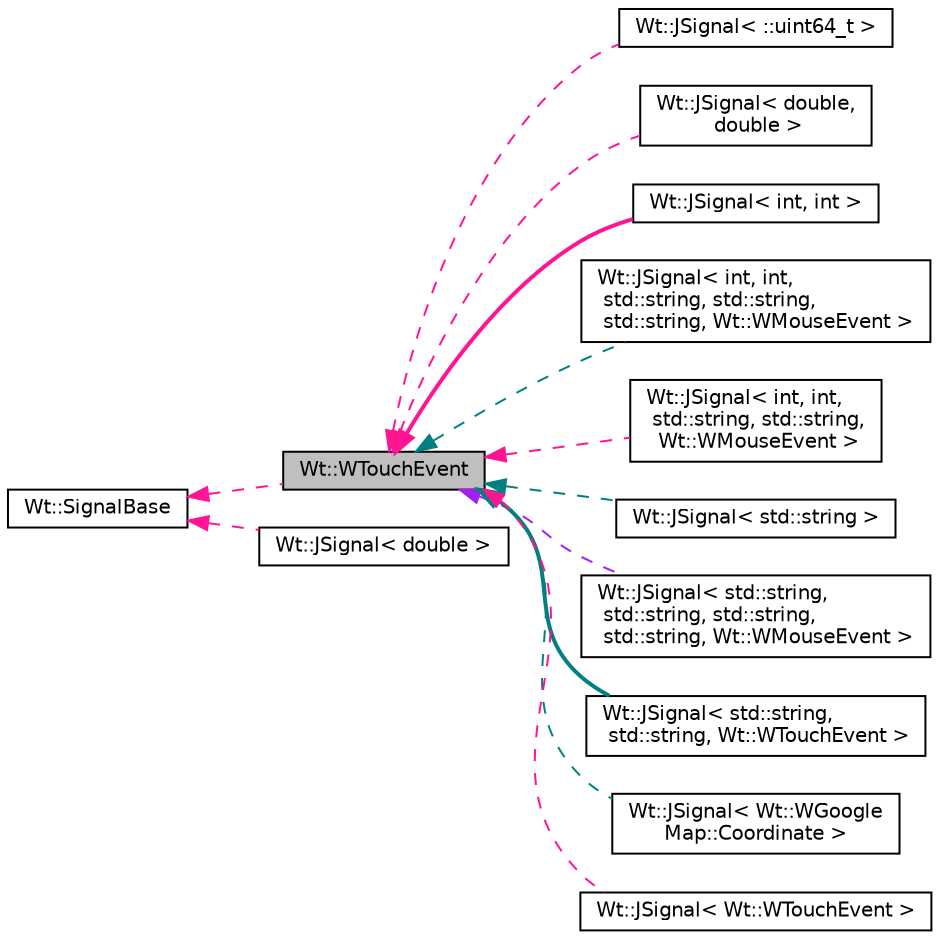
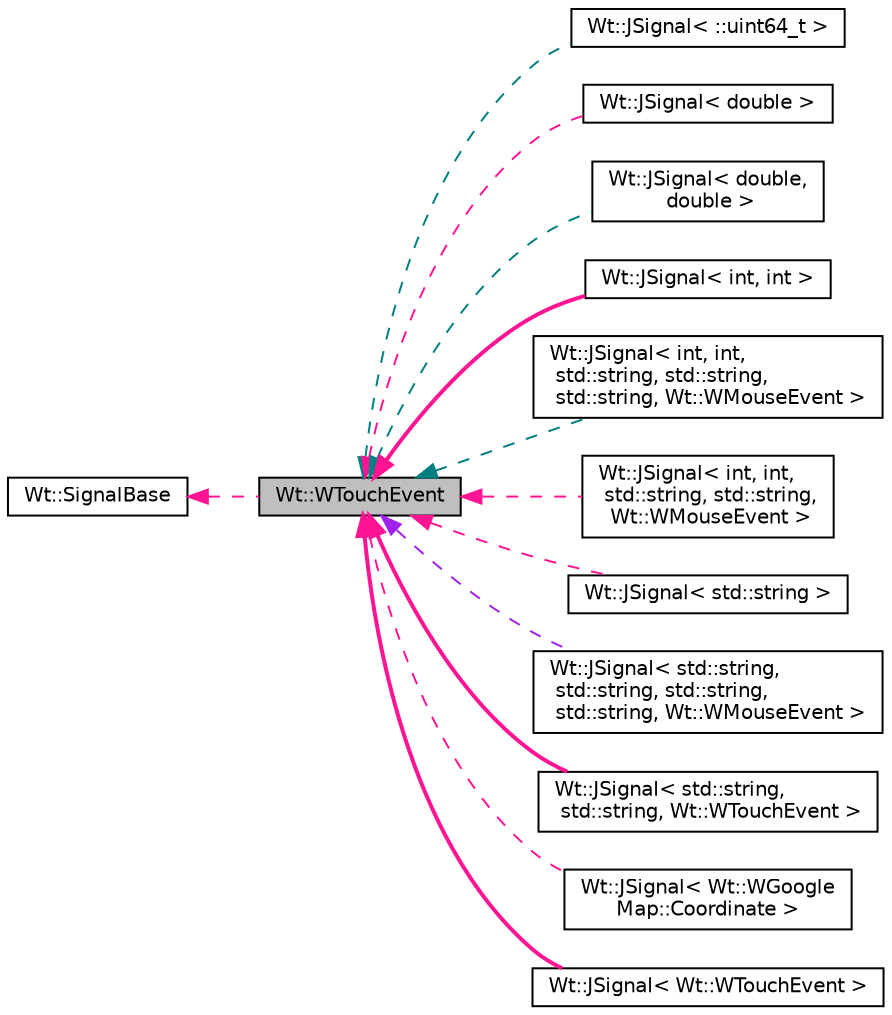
  digraph {
    rankdir=LR
    node [color=black fillcolor=white fontname=Helvetica fontsize=10 shape=record style=filled]
    edge [color=deeppink dir=back fontname=Helvetica fontsize=10 labelfontname=Helvetica labelfontsize=10 style=dashed]
    n1 [fillcolor=grey75 fontcolor=black height=0.2 label="Wt::WTouchEvent" width=0.4]
    n2 [height=0.2 label="Wt::JSignal\< ::uint64_t \>" width=0.4]
    n3 [height=0.2 label="Wt::JSignal\< double \>" width=0.4]
    n4 [height=0.2 label="Wt::JSignal\< double,\l double \>" width=0.4]
    n5 [height=0.2 label="Wt::JSignal\< int, int \>" width=0.4]
    n6 [height=0.2 label="Wt::JSignal\< int, int,\l std::string, std::string,\l std::string, Wt::WMouseEvent \>" width=0.4]
    n7 [height=0.2 label="Wt::JSignal\< int, int,\l std::string, std::string,\l Wt::WMouseEvent \>" width=0.4]
    n8 [height=0.2 label="Wt::JSignal\< std::string \>" width=0.4]
    n9 [height=0.2 label="Wt::JSignal\< std::string,\l std::string, std::string,\l std::string, Wt::WMouseEvent \>" width=0.4]
    n10 [height=0.2 label="Wt::JSignal\< std::string,\l std::string, Wt::WTouchEvent \>" width=0.4]
    n11 [height=0.2 label="Wt::JSignal\< Wt::WGoogle\lMap::Coordinate \>" width=0.4]
    n12 [height=0.2 label="Wt::JSignal\< Wt::WTouchEvent \>" width=0.4]
    n13 [height=0.2 label="Wt::SignalBase" width=0.4]
-   n1 -> n2
-   n13 -> n3
-   n1 -> n4
+   n1 -> n2 [color=teal]
+   n1 -> n3
+   n1 -> n4 [color=teal]
    n1 -> n5 [style=bold]
    n1 -> n6 [color=teal]
    n1 -> n7
-   n1 -> n8 [color=teal]
+   n1 -> n8
    n1 -> n9 [color=purple]
-   n1 -> n10 [color=teal style=bold]
-   n1 -> n11 [color=teal]
-   n1 -> n12
+   n1 -> n10 [style=bold]
+   n1 -> n11
+   n1 -> n12 [style=bold]
    n13 -> n1
  }
